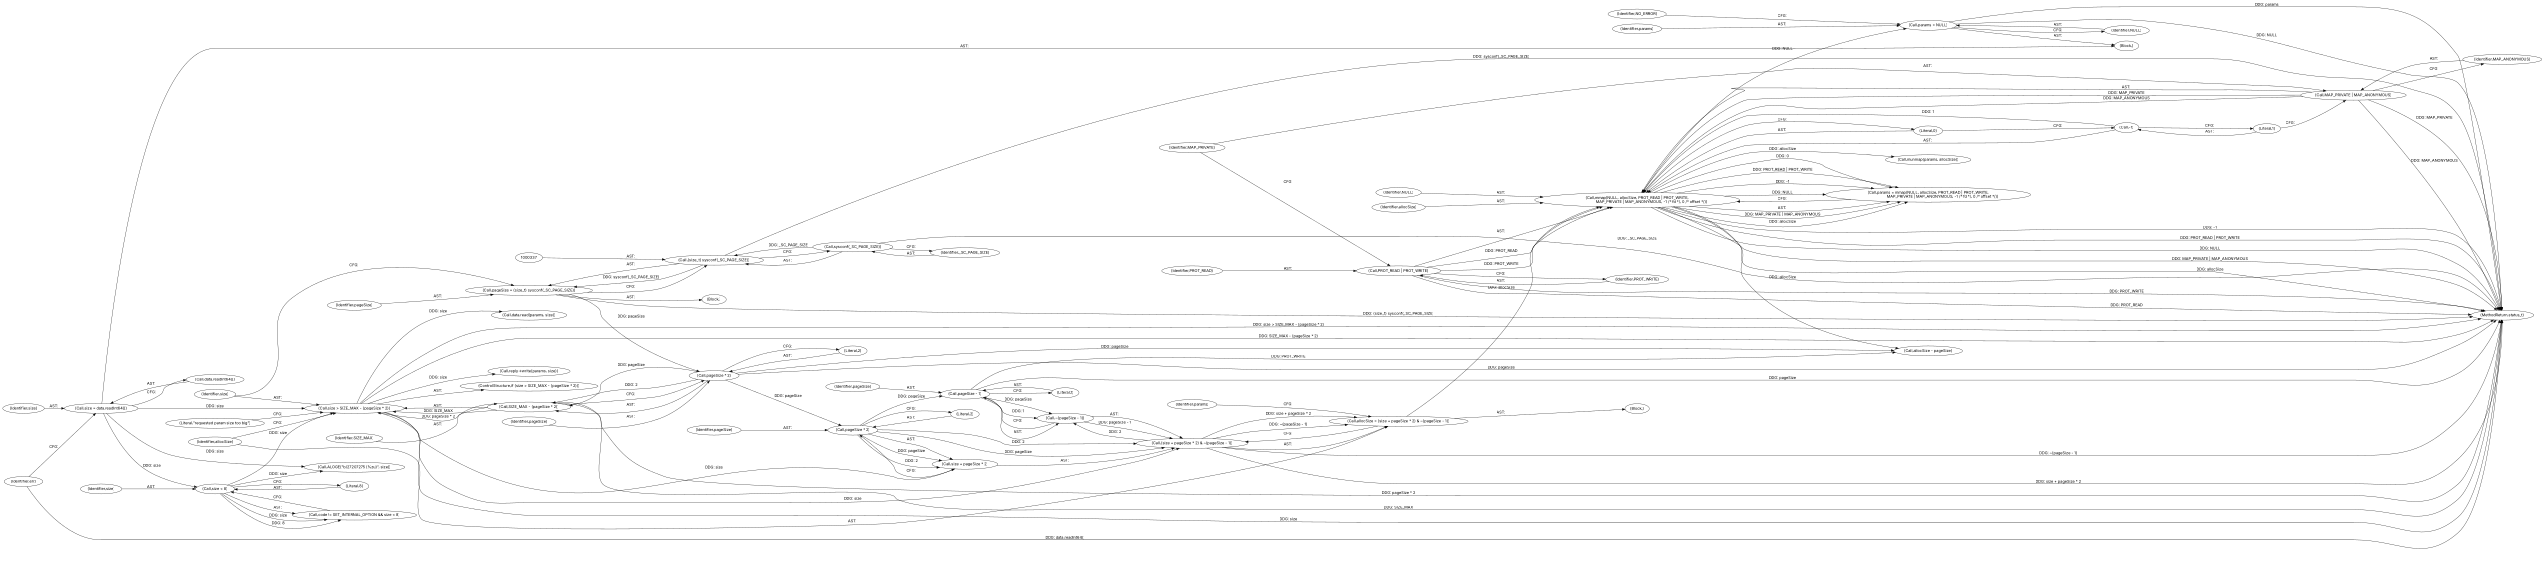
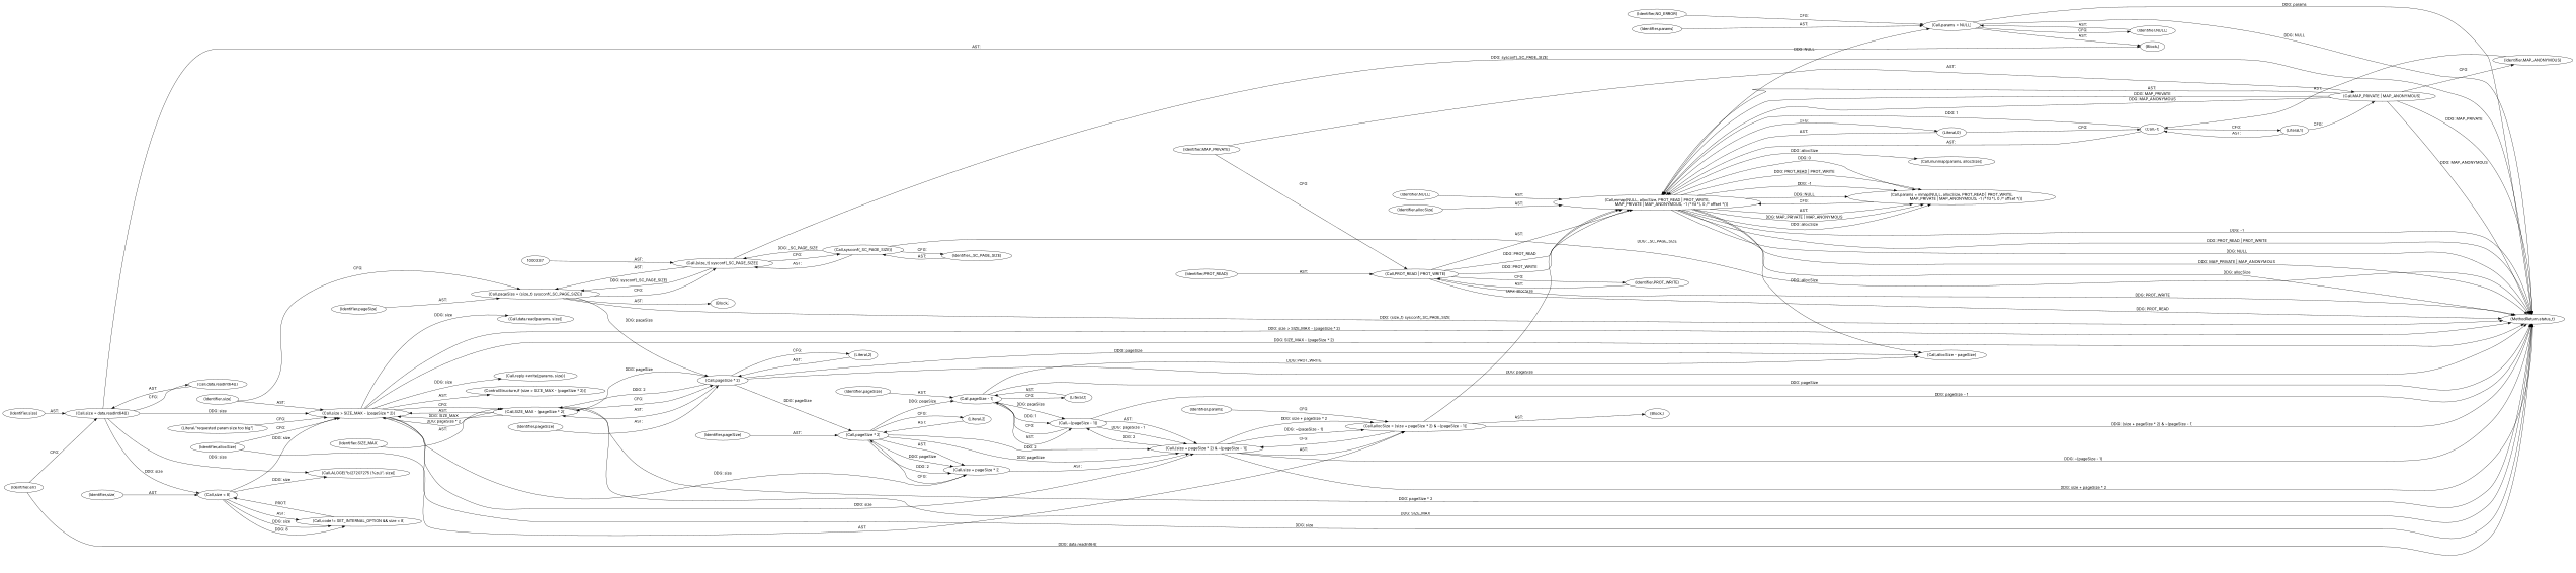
  digraph {
    fontname=Inter
    rankdir=LR
    node [fontname=Inter]
    edge [fontname=Inter]
    n1 [label="(Call,params = NULL)"]
    n2 [label="(MethodReturn,status_t)"]
    n3 [label="(Block,)"]
    n4 [label="(Identifier,NULL)"]
    n5 [label="(Call,mmap(NULL, allocSize, PROT_READ | PROT_WRITE,\n                            MAP_PRIVATE | MAP_ANONYMOUS, -1 /* fd */, 0 /* offset */))"]
    n6 [label="(Call,params = mmap(NULL, allocSize, PROT_READ | PROT_WRITE,\n                            MAP_PRIVATE | MAP_ANONYMOUS, -1 /* fd */, 0 /* offset */))"]
    n7 [label="(Call,munmap(params, allocSize))"]
    n8 [label="(Literal,0)"]
    n9 [label="(Call,allocSize - pageSize)"]
    n10 [label="(Call,-1)"]
    n11 [label="(Call,allocSize = (size + pageSize * 2) & ~(pageSize - 1))"]
    n12 [label="(Call,(size + pageSize * 2) & ~(pageSize - 1))"]
    n13 [label="(Block,)"]
    n14 [label="(Call,~(pageSize - 1))"]
    n15 [label="(Call,pageSize - 1)"]
    n16 [label="(Call,size > SIZE_MAX - (pageSize * 2))"]
    n17 [label="(Call,SIZE_MAX - (pageSize * 2))"]
    n18 [label="(Call,size + pageSize * 2)"]
    n19 [label="(Call,reply->write(params, size))"]
    n20 [label="(ControlStructure,if (size > SIZE_MAX - (pageSize * 2)))"]
    n21 [label="(Call,data.read(params, size))"]
    n22 [label="(Call,pageSize * 2)"]
    n23 [label="(Call,pageSize * 2)"]
    n24 [label="(Call,size = data.readInt64())"]
    n25 [label="(Call,size < 8)"]
    n26 [label="(Call,data.readInt64())"]
    n27 [label="(Call,ALOGE(\"b/27207275 (%zu)\", size))"]
    n28 [label="(Call,code != SET_INTERNAL_OPTION && size < 8)"]
-   n29 [label="(Literal,8)"]
    n30 [label="(Literal,2)"]
    n31 [label="(Literal,2)"]
    n32 [label="(Call,pageSize = (size_t) sysconf(_SC_PAGE_SIZE))"]
    n33 [label="(Call,(size_t) sysconf(_SC_PAGE_SIZE))"]
    n34 [label="(Block,)"]
    n35 [label="(Call,sysconf(_SC_PAGE_SIZE))"]
    n36 [label="(Identifier,_SC_PAGE_SIZE)"]
    n37 [label="(Literal,1)"]
    n38 [label="(Call,PROT_READ | PROT_WRITE)"]
    n39 [label="(Identifier,PROT_WRITE)"]
    n40 [label="(Call,MAP_PRIVATE | MAP_ANONYMOUS)"]
    n41 [label="(Identifier,MAP_ANONYMOUS)"]
    n42 [label="(Literal,1)"]
    n43 [label="(Identifier,pageSize)"]
    n44 [label="(Identifier,pageSize)"]
    n45 [label="(Identifier,size)"]
    n46 [label="(Identifier,params)"]
    n47 [label="(Identifier,size)"]
    n48 [label="(Identifier,allocSize)"]
    n49 [label="(Identifier,err)"]
    n50 [label="(Identifier,NO_ERROR)"]
    n51 [label="(Identifier,pageSize)"]
    n52 [label="(Literal,\"requested param size too big\")"]
    n53 [label="(Identifier,pageSize)"]
    n54 [label="(Identifier,PROT_READ)"]
    n55 [label="(Identifier,SIZE_MAX)"]
    n56 [label="(Identifier,NULL)"]
    n57 [label="(Identifier,MAP_PRIVATE)"]
    n58 [label="(Identifier,size)"]
    n59 [label="(Identifier,allocSize)"]
    n60 [label="(Identifier,params)"]
    1000337
    n1 -> n2 [label="DDG: params"]
    n1 -> n2 [label="DDG: NULL"]
    n1 -> n3 [label="AST: "]
    n1 -> n4 [label="CFG: "]
    n4 -> n1 [label="AST: "]
    n5 -> n1 [label="DDG: NULL"]
    n5 -> n2 [label="DDG: allocSize"]
    n5 -> n2 [label="DDG: -1"]
    n5 -> n2 [label="DDG: PROT_READ | PROT_WRITE"]
    n5 -> n2 [label="DDG: NULL"]
    n5 -> n2 [label="DDG: MAP_PRIVATE | MAP_ANONYMOUS"]
    n5 -> n6 [label="AST: "]
    n5 -> n6 [label="DDG: MAP_PRIVATE | MAP_ANONYMOUS"]
    n5 -> n6 [label="DDG: allocSize"]
    n5 -> n6 [label="DDG: 0"]
    n5 -> n6 [label="DDG: PROT_READ | PROT_WRITE"]
    n5 -> n6 [label="DDG: -1"]
    n5 -> n6 [label="DDG: NULL"]
    n5 -> n7 [label="DDG: allocSize"]
    n5 -> n8 [label="CFG: "]
    n5 -> n9 [label="DDG: allocSize"]
    n6 -> n5 [label="CFG: "]
    n8 -> n5 [label="AST: "]
    n8 -> n10 [label="CFG: "]
    n10 -> n5 [label="AST: "]
    n10 -> n5 [label="DDG: 1"]
    n10 -> n42 [label="CFG: "]
+   n11 -> n2 [label="DDG: (size + pageSize * 2) & ~(pageSize - 1)"]
    n11 -> n5 [label="DDG: allocSize"]
    n11 -> n12 [label="CFG: "]
    n11 -> n13 [label="AST: "]
    n12 -> n2 [label="DDG: size + pageSize * 2"]
    n12 -> n2 [label="DDG: ~(pageSize - 1)"]
    n12 -> n11 [label="AST: "]
    n12 -> n11 [label="DDG: size + pageSize * 2"]
    n12 -> n11 [label="DDG: ~(pageSize - 1)"]
    n12 -> n14 [label="DDG: 2"]
+   n14 -> n2 [label="DDG: pageSize - 1"]
    n14 -> n12 [label="AST: "]
    n14 -> n12 [label="DDG: pageSize - 1"]
    n14 -> n15 [label="CFG: "]
    n15 -> n2 [label="DDG: pageSize"]
    n15 -> n9 [label="DDG: PROT_WRITE"]
    n15 -> n14 [label="AST: "]
    n15 -> n14 [label="DDG: pageSize"]
    n15 -> n14 [label="DDG: 1"]
    n15 -> n37 [label="CFG: "]
    n16 -> n2 [label="DDG: SIZE_MAX - (pageSize * 2)"]
    n16 -> n2 [label="DDG: size"]
    n16 -> n2 [label="DDG: size > SIZE_MAX - (pageSize * 2)"]
    n16 -> n12 [label="DDG: size"]
+   n16 -> n17 [label="CFG: "]
    n16 -> n18 [label="DDG: size"]
    n16 -> n19 [label="DDG: size"]
    n16 -> n20 [label="AST: "]
    n16 -> n21 [label="DDG: size"]
    n17 -> n2 [label="DDG: SIZE_MAX"]
    n17 -> n2 [label="DDG: pageSize * 2"]
    n17 -> n16 [label="AST: "]
    n17 -> n16 [label="DDG: SIZE_MAX"]
    n17 -> n16 [label="DDG: pageSize * 2"]
    n17 -> n22 [label="CFG: "]
    n18 -> n12 [label="AST: "]
    n18 -> n23 [label="CFG: "]
    n22 -> n2 [label="DDG: pageSize"]
    n22 -> n9 [label="DDG: pageSize"]
    n22 -> n17 [label="AST: "]
    n22 -> n17 [label="DDG: pageSize"]
    n22 -> n17 [label="DDG: 2"]
    n22 -> n23 [label="DDG: pageSize"]
    n22 -> n30 [label="CFG: "]
    n23 -> n12 [label="DDG: pageSize"]
    n23 -> n12 [label="DDG: 2"]
    n23 -> n15 [label="DDG: pageSize"]
    n23 -> n18 [label="AST: "]
    n23 -> n18 [label="DDG: pageSize"]
    n23 -> n18 [label="DDG: 2"]
    n23 -> n31 [label="CFG: "]
    n24 -> n3 [label="AST: "]
    n24 -> n16 [label="DDG: size"]
    n24 -> n25 [label="DDG: size"]
    n24 -> n26 [label="CFG: "]
    n24 -> n27 [label="DDG: size"]
    n25 -> n16 [label="DDG: size"]
    n25 -> n27 [label="DDG: size"]
    n25 -> n28 [label="AST: "]
    n25 -> n28 [label="DDG: size"]
    n25 -> n28 [label="DDG: 8"]
-   n25 -> n29 [label="CFG: "]
    n26 -> n24 [label="AST: "]
-   n28 -> n25 [label="CFG: "]
-   n29 -> n25 [label="AST: "]
+   n28 -> n25 [label="PROT: "]
    n30 -> n22 [label="AST: "]
    n31 -> n23 [label="AST: "]
    n32 -> n2 [label="DDG: (size_t) sysconf(_SC_PAGE_SIZE)"]
    n32 -> n22 [label="DDG: pageSize"]
    n32 -> n33 [label="CFG: "]
    n32 -> n34 [label="AST: "]
    n33 -> n2 [label="DDG: sysconf(_SC_PAGE_SIZE)"]
    n33 -> n32 [label="AST: "]
    n33 -> n32 [label="DDG: sysconf(_SC_PAGE_SIZE)"]
    n33 -> n35 [label="CFG: "]
    n35 -> n2 [label="DDG: _SC_PAGE_SIZE"]
    n35 -> n33 [label="AST: "]
    n35 -> n33 [label="DDG: _SC_PAGE_SIZE"]
    n35 -> n36 [label="CFG: "]
    n36 -> n35 [label="AST: "]
    n37 -> n15 [label="AST: "]
    n38 -> n2 [label="DDG: PROT_WRITE"]
    n38 -> n2 [label="DDG: PROT_READ"]
    n38 -> n5 [label="AST: "]
    n38 -> n5 [label="DDG: PROT_READ"]
    n38 -> n5 [label="DDG: PROT_WRITE"]
    n38 -> n39 [label="CFG: "]
    n39 -> n38 [label="AST: "]
    n40 -> n2 [label="DDG: MAP_ANONYMOUS"]
    n40 -> n2 [label="DDG: MAP_PRIVATE"]
    n40 -> n5 [label="AST: "]
    n40 -> n5 [label="DDG: MAP_PRIVATE"]
    n40 -> n5 [label="DDG: MAP_ANONYMOUS"]
    n40 -> n41 [label="CFG: "]
-   n41 -> n40 [label="AST: "]
+   n41 -> n10 [label="AST: "]
    n42 -> n10 [label="AST: "]
    n42 -> n40 [label="CFG: "]
    n43 -> n32 [label="AST: "]
    n44 -> n23 [label="AST: "]
    n45 -> n24 [label="AST: "]
    n46 -> n11 [label="CFG: "]
    n47 -> n16 [label="AST: "]
    n47 -> n32 [label="CFG: "]
    n48 -> n11 [label="AST: "]
    n48 -> n16 [label="CFG: "]
    n49 -> n2 [label="DDG: data.readInt64()"]
    n49 -> n24 [label="CFG: "]
    n50 -> n1 [label="CFG: "]
    n51 -> n22 [label="AST: "]
    n52 -> n16 [label="CFG: "]
    n53 -> n15 [label="AST: "]
    n54 -> n38 [label="AST: "]
    n55 -> n17 [label="AST: "]
    n56 -> n5 [label="AST: "]
    n57 -> n38 [label="CFG: "]
    n57 -> n40 [label="AST: "]
    n58 -> n25 [label="AST: "]
    n59 -> n5 [label="AST: "]
    n60 -> n1 [label="AST: "]
    1000337 -> n33 [label="AST: "]
  }
